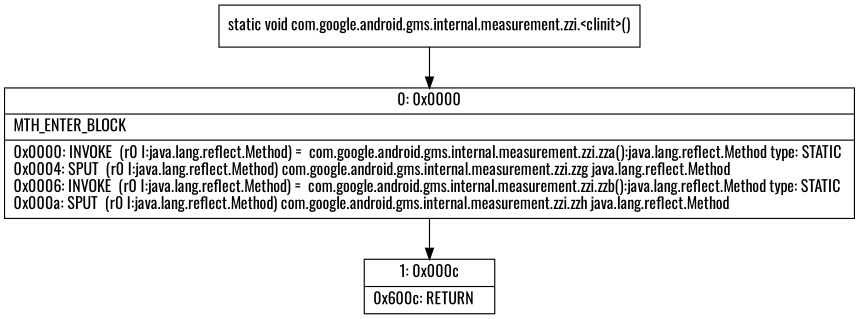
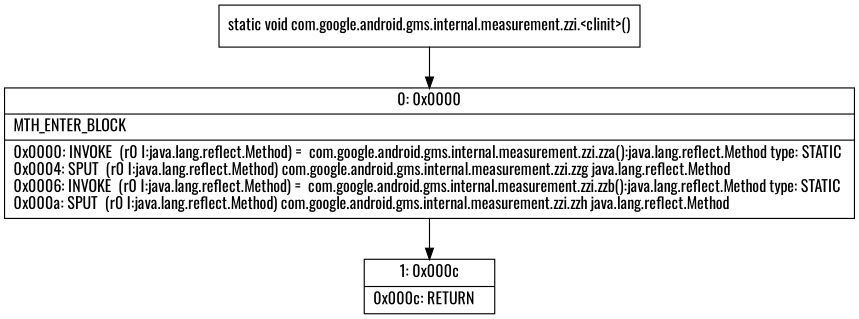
  digraph {
    fontname=Oswald
    node [shape=record fontname=Oswald]
    edge [fontname=Oswald]
    n1 [label="{0\:\ 0x0000|MTH_ENTER_BLOCK\l|0x0000: INVOKE  (r0 I:java.lang.reflect.Method) =  com.google.android.gms.internal.measurement.zzi.zza():java.lang.reflect.Method type: STATIC \l0x0004: SPUT  (r0 I:java.lang.reflect.Method) com.google.android.gms.internal.measurement.zzi.zzg java.lang.reflect.Method \l0x0006: INVOKE  (r0 I:java.lang.reflect.Method) =  com.google.android.gms.internal.measurement.zzi.zzb():java.lang.reflect.Method type: STATIC \l0x000a: SPUT  (r0 I:java.lang.reflect.Method) com.google.android.gms.internal.measurement.zzi.zzh java.lang.reflect.Method \l}"]
-   n2 [label="{1\:\ 0x000c|0x600c: RETURN   \l}"]
+   n2 [label="{1\:\ 0x000c|0x000c: RETURN   \l}"]
    n3 [label="{static void com.google.android.gms.internal.measurement.zzi.\<clinit\>() }"]
    n1 -> n2
    n3 -> n1
  }
